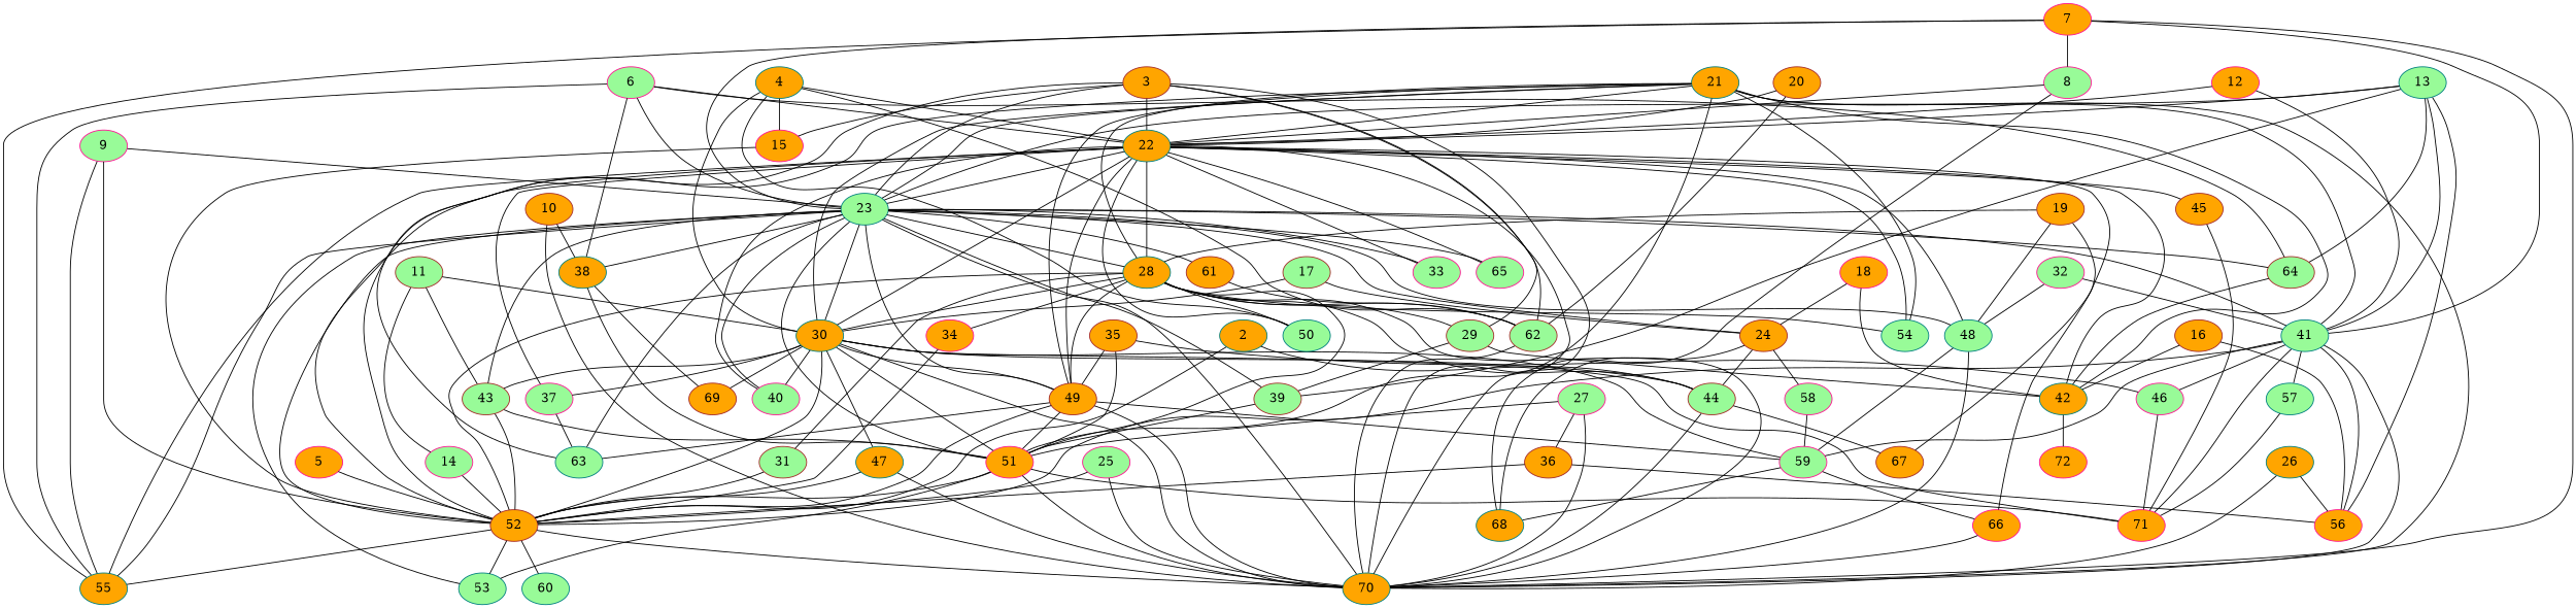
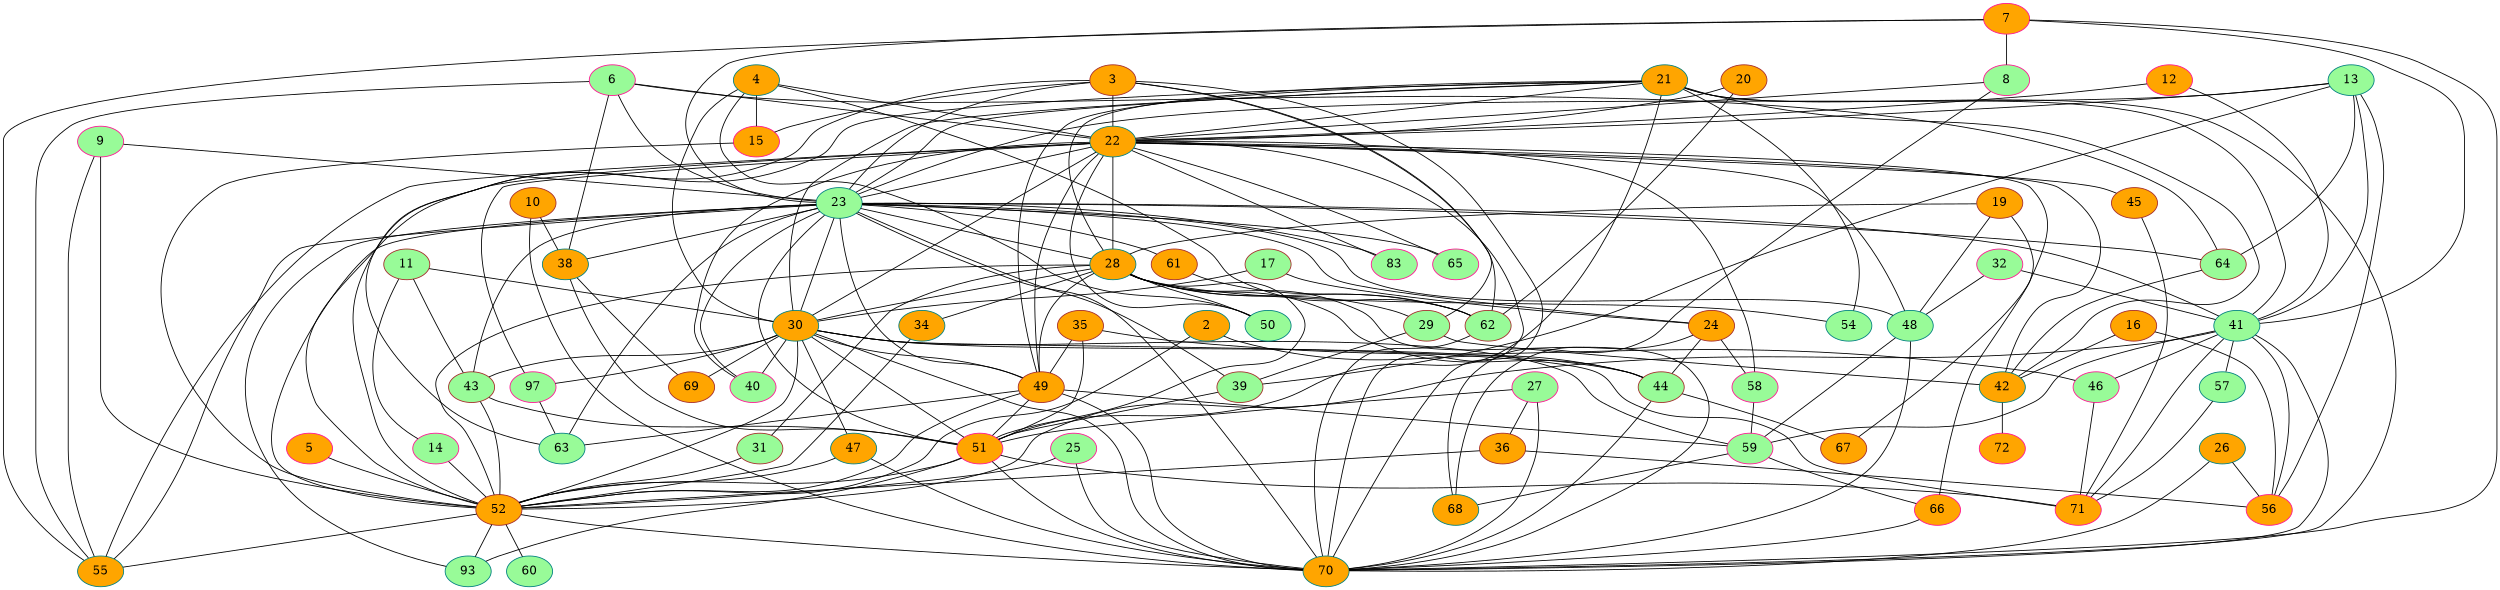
  graph {
    node [color=deeppink fillcolor=orange style=filled]
    edge [weight=1.0]
    30 [color=teal]
    44 [color=brown fillcolor=palegreen]
    52 [color=brown]
    70 [color=teal]
    43 [color=brown fillcolor=palegreen]
    49 [color=brown]
    51
-   37 [fillcolor=palegreen]
+   37 [fillcolor=palegreen label=97]
    40 [fillcolor=palegreen]
    47 [color=teal]
    59 [fillcolor=palegreen]
    69 [color=brown]
    71
    50 [color=teal fillcolor=palegreen]
    2 [color=teal]
    67 [color=brown]
    55 [color=teal]
-   53 [color=teal fillcolor=palegreen]
+   53 [color=teal fillcolor=palegreen label=93]
    60 [color=teal fillcolor=palegreen]
    3 [color=brown]
    15
    22 [color=teal]
    23 [color=teal fillcolor=palegreen]
    29 [color=brown fillcolor=palegreen]
    62 [color=brown fillcolor=palegreen]
    63 [color=teal fillcolor=palegreen]
    42 [color=teal]
    28 [color=teal]
    48 [color=teal fillcolor=palegreen]
    54 [color=teal fillcolor=palegreen]
-   33 [fillcolor=palegreen]
+   33 [fillcolor=palegreen label=83]
    45 [color=brown]
    65 [fillcolor=palegreen]
    38 [color=teal]
    64 [color=brown fillcolor=palegreen]
    41 [color=teal fillcolor=palegreen]
    39 [color=brown fillcolor=palegreen]
    24 [color=brown]
    61 [color=brown]
    4 [color=teal]
    5
    6 [fillcolor=palegreen]
    7
    8 [fillcolor=palegreen]
    68 [color=teal]
    56
    46 [fillcolor=palegreen]
    57 [color=teal fillcolor=palegreen]
    9 [fillcolor=palegreen]
    10 [color=brown]
    11 [color=brown fillcolor=palegreen]
    14 [fillcolor=palegreen]
    12
    13 [color=teal fillcolor=palegreen]
    16 [color=brown]
    72
    17 [color=brown fillcolor=palegreen]
    58 [fillcolor=palegreen]
-   18
    19 [color=brown]
    66
    31 [color=brown fillcolor=palegreen]
-   34
+   34 [color=teal]
    20 [color=brown]
    21 [color=teal]
    25 [fillcolor=palegreen]
    26 [color=teal]
    27 [fillcolor=palegreen]
    36 [color=brown]
    32 [fillcolor=palegreen]
    35 [color=brown]
    30 -- 44
    30 -- 52
    30 -- 70 [weight=2.0]
    30 -- 43
    30 -- 49
    30 -- 51 [weight=2.0]
    30 -- 37
    30 -- 40
    30 -- 47
    30 -- 59
    30 -- 69
    30 -- 71
    44 -- 70
    44 -- 67
    52 -- 70 [weight=2.0]
    52 -- 55
    52 -- 53
    52 -- 60
    43 -- 52
    43 -- 51
    49 -- 52
    49 -- 70 [weight=2.0]
    49 -- 51
    49 -- 59
    49 -- 63
    51 -- 52
    51 -- 70 [weight=2.0]
    51 -- 71 [weight=2.0]
    51 -- 53
    37 -- 63
    47 -- 52
    47 -- 70
    59 -- 68
    59 -- 66
    2 -- 44
    2 -- 52
    3 -- 70
    3 -- 15
    3 -- 22
    3 -- 23
    3 -- 29
    3 -- 62
    3 -- 63
    15 -- 52
    22 -- 30 [weight=2.0]
    22 -- 52
    22 -- 70 [weight=2.0]
    22 -- 49
    22 -- 37
    22 -- 40
    22 -- 50 [weight=2.0]
    22 -- 67
    22 -- 55
    22 -- 23 [weight=3.0]
    22 -- 42
    22 -- 28 [weight=3.0]
    22 -- 48
-   22 -- 54
+   22 -- 58
    22 -- 33
    22 -- 45
    22 -- 65 [weight=2.0]
    23 -- 30
    23 -- 52 [weight=3.0]
    23 -- 70 [weight=5.0]
    23 -- 43
    23 -- 49 [weight=3.0]
    23 -- 51 [weight=2.0]
    23 -- 40
    23 -- 55
    23 -- 53
    23 -- 63
    23 -- 28
    23 -- 48
    23 -- 33
    23 -- 65
    23 -- 38 [weight=2.0]
    23 -- 64 [weight=2.0]
    23 -- 41
    23 -- 39
    23 -- 24
    23 -- 61
    29 -- 42
    29 -- 39
    62 -- 70
    42 -- 72
    28 -- 30 [weight=2.0]
    28 -- 44
    28 -- 52 [weight=2.0]
    28 -- 70 [weight=2.0]
    28 -- 49
    28 -- 51
    28 -- 50
    28 -- 29
    28 -- 62
    28 -- 54
    28 -- 31
    28 -- 34
    48 -- 70 [weight=2.0]
    48 -- 59
    45 -- 71
    38 -- 51
    38 -- 69
    64 -- 42
    41 -- 52
    41 -- 70
    41 -- 59
    41 -- 71
    41 -- 56
    41 -- 46
    41 -- 57
    39 -- 51
    24 -- 44
    24 -- 68 [weight=2.0]
    24 -- 58
    61 -- 62
    4 -- 30
    4 -- 50
    4 -- 15
    4 -- 22
    4 -- 62
    5 -- 52
    6 -- 55
    6 -- 22
    6 -- 23
    6 -- 38
    6 -- 64
    7 -- 70
    7 -- 55
    7 -- 23
    7 -- 41
    7 -- 8
    8 -- 22
    8 -- 68
    46 -- 71
    57 -- 71
    9 -- 52 [weight=2.0]
    9 -- 55
    9 -- 23
    10 -- 70
    10 -- 38
    11 -- 30
    11 -- 43
    11 -- 14
    14 -- 52
    12 -- 22
    12 -- 41
    13 -- 22
    13 -- 23
    13 -- 64
    13 -- 41
    13 -- 39
    13 -- 56
    16 -- 42
    16 -- 56
    17 -- 30
    17 -- 24
    58 -- 59
-   18 -- 42
-   18 -- 24
    19 -- 28
    19 -- 48
    19 -- 66
    66 -- 70 [weight=2.0]
    31 -- 52
    34 -- 52
    20 -- 22
    20 -- 62
    21 -- 30
    21 -- 52
    21 -- 70 [weight=2.0]
    21 -- 49
    21 -- 51
    21 -- 22
    21 -- 23
    21 -- 42
    21 -- 28
    21 -- 54
    21 -- 41 [weight=2.0]
    25 -- 52
    25 -- 70
    26 -- 70 [weight=2.0]
    26 -- 56
    27 -- 70
    27 -- 51
    27 -- 36
    36 -- 52
    36 -- 56
    32 -- 48
    32 -- 41
    35 -- 49 [weight=2.0]
    35 -- 51
    35 -- 46
  }
